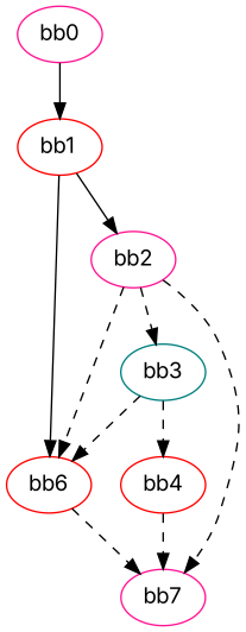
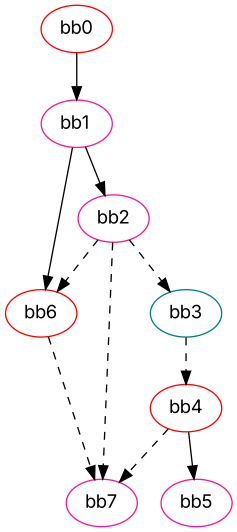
  digraph {
    fontname=Inter
    node [color=deeppink fontname=Inter]
    edge [fontname=Inter style=dashed]
-   n1 [label="bb0\l"]
-   n2 [color=red label="bb1\l"]
+   n1 [color=red label="bb0\l"]
+   n2 [label="bb1\l"]
    n3 [label="bb2\l"]
    n4 [color=red label="bb6\l"]
    n5 [label="bb7\l"]
    n6 [color=teal label="bb3\l"]
    n7 [color=red label="bb4\l"]
+   n8 [label="bb5\l"]
    n1 -> n2 [style=solid]
    n2 -> n3 [style=solid]
    n2 -> n4 [style=solid]
    n3 -> n4
    n3 -> n5
    n3 -> n6
    n4 -> n5
-   n6 -> n4
    n6 -> n7
    n7 -> n5
+   n7 -> n8 [style=solid]
  }
